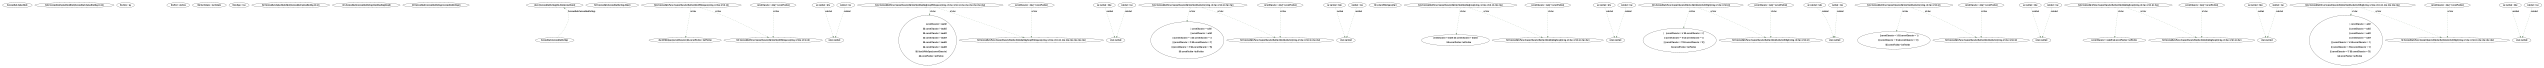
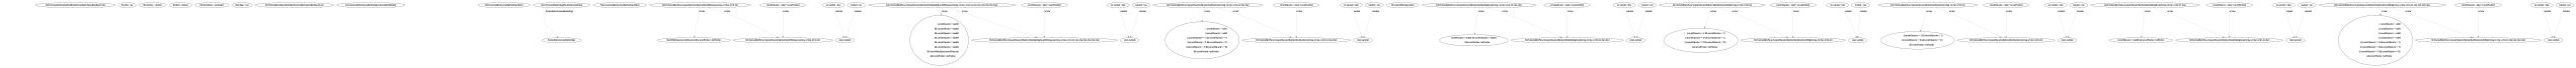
  digraph {
    fontname=Oswald
    node [fontname=Oswald cluster="CommonMark.Syntax.Block.Block(CommonMark.Syntax.BlockTag, int, int)" file="ScannerCharacterMatcher.cs"]
    edge [color=darkseagreen4 fontname=Oswald style=dashed]
-   n1 [label="CommonMark.Syntax.Block" cluster="" file=""]
    n2 [label="Entry CommonMark.Syntax.Block.Block(CommonMark.Syntax.BlockTag, int, int)" span="9-9" file=""]
    n3 [label="this.Entry = tag" span="11-11" file=""]
+   n4 [label="this.StartLine = startLine" span="12-12" file=""]
    n5 [label="this.Html = startLine" span="13-13" file=""]
    n6 [label="this.StartColumn = startColumn" span="14-14" file=""]
    n7 [label="this.IsOpen = true" span="16-16" file=""]
    n8 [label="Exit CommonMark.Syntax.Block.Block(CommonMark.Syntax.BlockTag, int, int)" span="9-9" file=""]
-   n9 [cluster="CommonMark.CommonMarkSettings.CommonMarkSettings()" file="BlockMethods.cs" label="Entry CommonMark.CommonMarkSettings.MatchAnythingExcept()" span="8-8"]
-   n10 [cluster="CommonMark.CommonMarkSettings.CommonMarkSettings()" file="BlockMethods.cs" label="Exit CommonMark.CommonMarkSettings.CommonMarkSettings()" span="8-8"]
+   n9 [cluster="CommonMark.CommonMarkSettings.CommonMarkSettings()" file="BlockMethods.cs" label="Entry CommonMark.CommonMarkSettings.CommonMarkSettings()" span="8-8"]
+   n11 [cluster="CommonMark.CommonMarkSettings.Clone()" file="BlockMethods.cs" label="Entry CommonMark.CommonMarkSettings.Clone()" span="35-35"]
    n12 [cluster="CommonMark.CommonMarkSettings.Clone()" file="BlockMethods.cs" label="return (CommonMarkSettings)this.MemberwiseClone();" span="37-37"]
-   n13 [cluster="CommonMark.CommonMarkSettings.Clone()" file="BlockMethods.cs" label="Exit CommonMark.CommonMarkSettings.Clone()" span="35-35"]
+   n13 [cluster="CommonMark.CommonMarkSettings.Clone()" file="BlockMethods.cs" label="Parser CommonMark.CommonMarkSettings.Clone()" span="35-35"]
    n14 [file="BlockMethods.cs" label="CommonMark.CommonMarkSettings" cluster=""]
    n15 [cluster="CommonMark.Parser.ScannerCharacterMatcher.MatchWhitespaces(string, ref char, ref int, int)" label="Entry CommonMark.Parser.ScannerCharacterMatcher.MatchWhitespaces(string, ref char, ref int, int)" span="17-17"]
    n16 [cluster="CommonMark.Parser.ScannerCharacterMatcher.MatchWhitespaces(string, ref char, ref int, int)" label="char.IsWhiteSpace(currentCharacter) && currentPosition < lastPosition" span="20-20"]
    n17 [cluster="CommonMark.Parser.ScannerCharacterMatcher.MatchWhitespaces(string, ref char, ref int, int)" label="Exit CommonMark.Parser.ScannerCharacterMatcher.MatchWhitespaces(string, ref char, ref int, int)" span="17-17"]
    n18 [cluster="CommonMark.Parser.ScannerCharacterMatcher.MatchWhitespaces(string, ref char, ref int, int)" label="var matched = false" span="19-19"]
    n19 [cluster="CommonMark.Parser.ScannerCharacterMatcher.MatchWhitespaces(string, ref char, ref int, int)" label="return matched;" span="25-25"]
    n20 [cluster="CommonMark.Parser.ScannerCharacterMatcher.MatchWhitespaces(string, ref char, ref int, int)" label="currentCharacter = data[++currentPosition]" span="22-22"]
    n21 [cluster="CommonMark.Parser.ScannerCharacterMatcher.MatchWhitespaces(string, ref char, ref int, int)" label="matched = true" span="23-23"]
    n22 [cluster="CommonMark.Parser.ScannerCharacterMatcher.MatchAnythingExceptWhitespaces(string, ref char, ref int, int, char, char, char, char, char, char)" label="Entry CommonMark.Parser.ScannerCharacterMatcher.MatchAnythingExceptWhitespaces(string, ref char, ref int, int, char, char, char, char, char, char)" span="145-145"]
    n23 [cluster="CommonMark.Parser.ScannerCharacterMatcher.MatchAnythingExceptWhitespaces(string, ref char, ref int, int, char, char, char, char, char, char)" label="currentCharacter != invalid1\r\n                && currentCharacter != invalid2\r\n                && currentCharacter != invalid3\r\n                && currentCharacter != invalid4\r\n                && currentCharacter != invalid5\r\n                && currentCharacter != invalid6\r\n                && !char.IsWhiteSpace(currentCharacter)\r\n                && currentPosition < lastPosition" span="149-156"]
    n24 [cluster="CommonMark.Parser.ScannerCharacterMatcher.MatchAnythingExceptWhitespaces(string, ref char, ref int, int, char, char, char, char, char, char)" label="Exit CommonMark.Parser.ScannerCharacterMatcher.MatchAnythingExceptWhitespaces(string, ref char, ref int, int, char, char, char, char, char, char)" span="145-145"]
    n25 [cluster="CommonMark.Parser.ScannerCharacterMatcher.MatchAnythingExceptWhitespaces(string, ref char, ref int, int, char, char, char, char, char, char)" label="var matched = false" span="148-148"]
    n26 [cluster="CommonMark.Parser.ScannerCharacterMatcher.MatchAnythingExceptWhitespaces(string, ref char, ref int, int, char, char, char, char, char, char)" label="return matched;" span="161-161"]
    n27 [cluster="CommonMark.Parser.ScannerCharacterMatcher.MatchAnythingExceptWhitespaces(string, ref char, ref int, int, char, char, char, char, char, char)" label="currentCharacter = data[++currentPosition]" span="158-158"]
    n28 [cluster="CommonMark.Parser.ScannerCharacterMatcher.MatchAnythingExceptWhitespaces(string, ref char, ref int, int, char, char, char, char, char, char)" label="matched = true" span="159-159"]
    n29 [cluster="CommonMark.Parser.ScannerCharacterMatcher.MatchAsciiLetter(string, ref char, ref int, int, char, char)" label="Entry CommonMark.Parser.ScannerCharacterMatcher.MatchAsciiLetter(string, ref char, ref int, int, char, char)" span="97-97"]
    n30 [cluster="CommonMark.Parser.ScannerCharacterMatcher.MatchAsciiLetter(string, ref char, ref int, int, char, char)" label="(   currentCharacter == valid1 \r\n                    || currentCharacter == valid2\r\n                    || (currentCharacter >= 'a' && currentCharacter <= 'z')\r\n                    || (currentCharacter >= 'A' && currentCharacter <= 'Z')\r\n                    || (currentCharacter >= '0' && currentCharacter <= '9'))\r\n                  && currentPosition < lastPosition" span="100-105"]
    n31 [cluster="CommonMark.Parser.ScannerCharacterMatcher.MatchAsciiLetter(string, ref char, ref int, int, char, char)" label="Exit CommonMark.Parser.ScannerCharacterMatcher.MatchAsciiLetter(string, ref char, ref int, int, char, char)" span="97-97"]
    n32 [cluster="CommonMark.Parser.ScannerCharacterMatcher.MatchAsciiLetter(string, ref char, ref int, int, char, char)" label="var matched = false" span="99-99"]
    n33 [cluster="CommonMark.Parser.ScannerCharacterMatcher.MatchAsciiLetter(string, ref char, ref int, int, char, char)" label="return matched;" span="110-110"]
    n34 [cluster="CommonMark.Parser.ScannerCharacterMatcher.MatchAsciiLetter(string, ref char, ref int, int, char, char)" label="currentCharacter = data[++currentPosition]" span="107-107"]
    n35 [cluster="CommonMark.Parser.ScannerCharacterMatcher.MatchAsciiLetter(string, ref char, ref int, int, char, char)" label="matched = true" span="108-108"]
    n36 [cluster="char.IsWhiteSpace(char)" label="Entry char.IsWhiteSpace(char)" span="0-0"]
    n37 [cluster="CommonMark.Parser.ScannerCharacterMatcher.MatchAnythingExcept(string, ref char, ref int, int, char, char)" label="Entry CommonMark.Parser.ScannerCharacterMatcher.MatchAnythingExcept(string, ref char, ref int, int, char, char)" span="130-130"]
    n38 [cluster="CommonMark.Parser.ScannerCharacterMatcher.MatchAnythingExcept(string, ref char, ref int, int, char, char)" label="currentCharacter != invalid1 && currentCharacter != invalid2 \r\n                && currentPosition < lastPosition" span="133-134"]
    n39 [cluster="CommonMark.Parser.ScannerCharacterMatcher.MatchAnythingExcept(string, ref char, ref int, int, char, char)" label="Exit CommonMark.Parser.ScannerCharacterMatcher.MatchAnythingExcept(string, ref char, ref int, int, char, char)" span="130-130"]
    n40 [cluster="CommonMark.Parser.ScannerCharacterMatcher.MatchAnythingExcept(string, ref char, ref int, int, char, char)" label="var matched = false" span="132-132"]
    n41 [cluster="CommonMark.Parser.ScannerCharacterMatcher.MatchAnythingExcept(string, ref char, ref int, int, char, char)" label="return matched;" span="139-139"]
    n42 [cluster="CommonMark.Parser.ScannerCharacterMatcher.MatchAnythingExcept(string, ref char, ref int, int, char, char)" label="currentCharacter = data[++currentPosition]" span="136-136"]
    n43 [cluster="CommonMark.Parser.ScannerCharacterMatcher.MatchAnythingExcept(string, ref char, ref int, int, char, char)" label="matched = true" span="137-137"]
    n44 [cluster="CommonMark.Parser.ScannerCharacterMatcher.MatchAsciiLetterOrDigit(string, ref char, ref int, int)" label="Entry CommonMark.Parser.ScannerCharacterMatcher.MatchAsciiLetterOrDigit(string, ref char, ref int, int)" span="53-53"]
    n45 [cluster="CommonMark.Parser.ScannerCharacterMatcher.MatchAsciiLetterOrDigit(string, ref char, ref int, int)" label="(    (currentCharacter >= 'a' && currentCharacter <= 'z') \r\n                    || (currentCharacter >= 'A' && currentCharacter <= 'Z') \r\n                    || (currentCharacter >= '0' && currentCharacter <= '9'))\r\n                  && currentPosition < lastPosition" span="56-59"]
    n46 [cluster="CommonMark.Parser.ScannerCharacterMatcher.MatchAsciiLetterOrDigit(string, ref char, ref int, int)" label="Exit CommonMark.Parser.ScannerCharacterMatcher.MatchAsciiLetterOrDigit(string, ref char, ref int, int)" span="53-53"]
    n47 [cluster="CommonMark.Parser.ScannerCharacterMatcher.MatchAsciiLetterOrDigit(string, ref char, ref int, int)" label="var matched = false" span="55-55"]
    n48 [cluster="CommonMark.Parser.ScannerCharacterMatcher.MatchAsciiLetterOrDigit(string, ref char, ref int, int)" label="return matched;" span="64-64"]
    n49 [cluster="CommonMark.Parser.ScannerCharacterMatcher.MatchAsciiLetterOrDigit(string, ref char, ref int, int)" label="currentCharacter = data[++currentPosition]" span="61-61"]
    n50 [cluster="CommonMark.Parser.ScannerCharacterMatcher.MatchAsciiLetterOrDigit(string, ref char, ref int, int)" label="matched = true" span="62-62"]
    n51 [cluster="CommonMark.Parser.ScannerCharacterMatcher.MatchAsciiLetter(string, ref char, ref int, int)" label="Entry CommonMark.Parser.ScannerCharacterMatcher.MatchAsciiLetter(string, ref char, ref int, int)" span="34-34"]
    n52 [cluster="CommonMark.Parser.ScannerCharacterMatcher.MatchAsciiLetter(string, ref char, ref int, int)" label="((currentCharacter >= 'a' && currentCharacter <= 'z')\r\n                    || (currentCharacter >= 'A' && currentCharacter <= 'Z'))\r\n                  && currentPosition < lastPosition" span="37-39"]
    n53 [cluster="CommonMark.Parser.ScannerCharacterMatcher.MatchAsciiLetter(string, ref char, ref int, int)" label="Exit CommonMark.Parser.ScannerCharacterMatcher.MatchAsciiLetter(string, ref char, ref int, int)" span="34-34"]
    n54 [cluster="CommonMark.Parser.ScannerCharacterMatcher.MatchAsciiLetter(string, ref char, ref int, int)" label="var matched = false" span="36-36"]
    n55 [cluster="CommonMark.Parser.ScannerCharacterMatcher.MatchAsciiLetter(string, ref char, ref int, int)" label="return matched;" span="44-44"]
    n56 [cluster="CommonMark.Parser.ScannerCharacterMatcher.MatchAsciiLetter(string, ref char, ref int, int)" label="currentCharacter = data[++currentPosition]" span="41-41"]
    n57 [cluster="CommonMark.Parser.ScannerCharacterMatcher.MatchAsciiLetter(string, ref char, ref int, int)" label="matched = true" span="42-42"]
    n58 [cluster="CommonMark.Parser.ScannerCharacterMatcher.MatchAnythingExcept(string, ref char, ref int, int, char)" label="Entry CommonMark.Parser.ScannerCharacterMatcher.MatchAnythingExcept(string, ref char, ref int, int, char)" span="116-116"]
    n59 [cluster="CommonMark.Parser.ScannerCharacterMatcher.MatchAnythingExcept(string, ref char, ref int, int, char)" label="currentCharacter != invalid1 && currentPosition < lastPosition" span="119-119"]
    n60 [cluster="CommonMark.Parser.ScannerCharacterMatcher.MatchAnythingExcept(string, ref char, ref int, int, char)" label="Exit CommonMark.Parser.ScannerCharacterMatcher.MatchAnythingExcept(string, ref char, ref int, int, char)" span="116-116"]
    n61 [cluster="CommonMark.Parser.ScannerCharacterMatcher.MatchAnythingExcept(string, ref char, ref int, int, char)" label="var matched = false" span="118-118"]
    n62 [cluster="CommonMark.Parser.ScannerCharacterMatcher.MatchAnythingExcept(string, ref char, ref int, int, char)" label="return matched;" span="124-124"]
    n63 [cluster="CommonMark.Parser.ScannerCharacterMatcher.MatchAnythingExcept(string, ref char, ref int, int, char)" label="currentCharacter = data[++currentPosition]" span="121-121"]
    n64 [cluster="CommonMark.Parser.ScannerCharacterMatcher.MatchAnythingExcept(string, ref char, ref int, int, char)" label="matched = true" span="122-122"]
    n65 [cluster="CommonMark.Parser.ScannerCharacterMatcher.MatchAsciiLetterOrDigit(string, ref char, ref int, int, char, char, char, char)" label="Entry CommonMark.Parser.ScannerCharacterMatcher.MatchAsciiLetterOrDigit(string, ref char, ref int, int, char, char, char, char)" span="73-73"]
    n66 [cluster="CommonMark.Parser.ScannerCharacterMatcher.MatchAsciiLetterOrDigit(string, ref char, ref int, int, char, char, char, char)" label="(   currentCharacter == valid1\r\n                    || currentCharacter == valid2\r\n                    || currentCharacter == valid3\r\n                    || currentCharacter == valid4\r\n                    || (currentCharacter >= 'a' && currentCharacter <= 'z')\r\n                    || (currentCharacter >= 'A' && currentCharacter <= 'Z')\r\n                    || (currentCharacter >= '0' && currentCharacter <= '9'))\r\n                  && currentPosition < lastPosition" span="76-83"]
    n67 [cluster="CommonMark.Parser.ScannerCharacterMatcher.MatchAsciiLetterOrDigit(string, ref char, ref int, int, char, char, char, char)" label="Exit CommonMark.Parser.ScannerCharacterMatcher.MatchAsciiLetterOrDigit(string, ref char, ref int, int, char, char, char, char)" span="73-73"]
    n68 [cluster="CommonMark.Parser.ScannerCharacterMatcher.MatchAsciiLetterOrDigit(string, ref char, ref int, int, char, char, char, char)" label="var matched = false" span="75-75"]
    n69 [cluster="CommonMark.Parser.ScannerCharacterMatcher.MatchAsciiLetterOrDigit(string, ref char, ref int, int, char, char, char, char)" label="return matched;" span="88-88"]
    n70 [cluster="CommonMark.Parser.ScannerCharacterMatcher.MatchAsciiLetterOrDigit(string, ref char, ref int, int, char, char, char, char)" label="currentCharacter = data[++currentPosition]" span="85-85"]
    n71 [cluster="CommonMark.Parser.ScannerCharacterMatcher.MatchAsciiLetterOrDigit(string, ref char, ref int, int, char, char, char, char)" label="matched = true" span="86-86"]
-   n14 -> n12 [label="CommonMark.CommonMarkSettings"]
+   n12 -> n14 [label="CommonMark.CommonMarkSettings"]
    n15 -> n16 [label="ref char"]
    n15 -> n17 [label="ref char"]
    n18 -> n19 [label=matched]
    n20 -> n17 [label="ref char"]
    n21 -> n19 [label=matched]
    n22 -> n23 [label="ref char"]
    n22 -> n24 [label="ref char"]
    n25 -> n26 [label=matched]
    n27 -> n24 [label="ref char"]
    n28 -> n26 [label=matched]
    n29 -> n30 [label="ref char"]
    n29 -> n31 [label="ref char"]
    n32 -> n33 [label=matched]
    n34 -> n31 [label="ref char"]
    n35 -> n33 [label=matched]
    n37 -> n38 [label="ref char"]
    n37 -> n39 [label="ref char"]
    n40 -> n41 [label=matched]
    n42 -> n39 [label="ref char"]
    n43 -> n41 [label=matched]
    n44 -> n45 [label="ref char"]
    n44 -> n46 [label="ref char"]
    n47 -> n48 [label=matched]
    n49 -> n46 [label="ref char"]
    n50 -> n48 [label=matched]
    n51 -> n52 [label="ref char"]
    n51 -> n53 [label="ref char"]
    n54 -> n55 [label=matched]
    n56 -> n53 [label="ref char"]
    n57 -> n55 [label=matched]
    n58 -> n59 [label="ref char"]
    n58 -> n60 [label="ref char"]
    n61 -> n62 [label=matched]
    n63 -> n60 [label="ref char"]
    n64 -> n62 [label=matched]
    n65 -> n66 [label="ref char"]
    n65 -> n67 [label="ref char"]
    n68 -> n69 [label=matched]
    n70 -> n67 [label="ref char"]
    n71 -> n69 [label=matched]
  }
